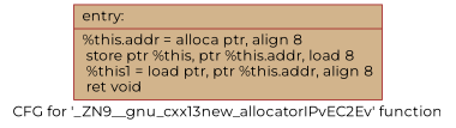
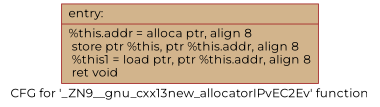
  digraph {
    label="CFG for '_ZN9__gnu_cxx13new_allocatorIPvEC2Ev' function"
    fontname=Montserrat
-   n1 [color=brown fillcolor=tan fontname=Montserrat label="{entry:\l|  %this.addr = alloca ptr, align 8\l  store ptr %this, ptr %this.addr, load 8\l  %this1 = load ptr, ptr %this.addr, align 8\l  ret void\l}" shape=record style=filled]
+   n1 [color=brown fillcolor=tan fontname=Montserrat label="{entry:\l|  %this.addr = alloca ptr, align 8\l  store ptr %this, ptr %this.addr, align 8\l  %this1 = load ptr, ptr %this.addr, align 8\l  ret void\l}" shape=record style=filled]
  }
